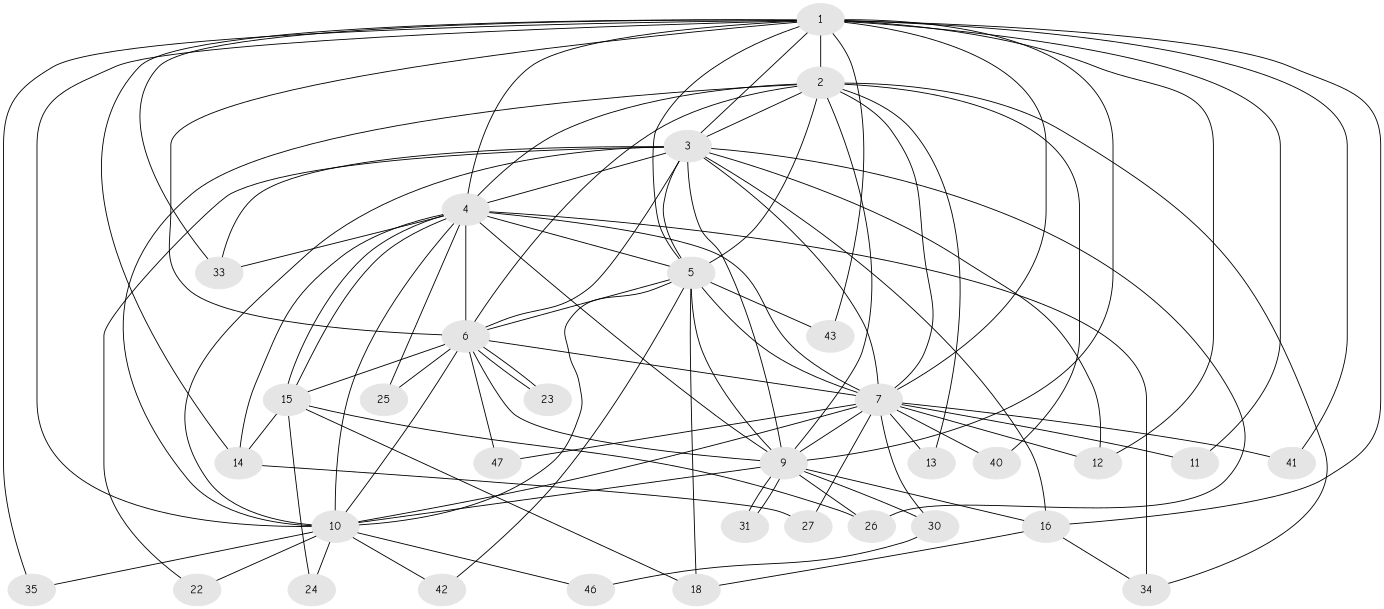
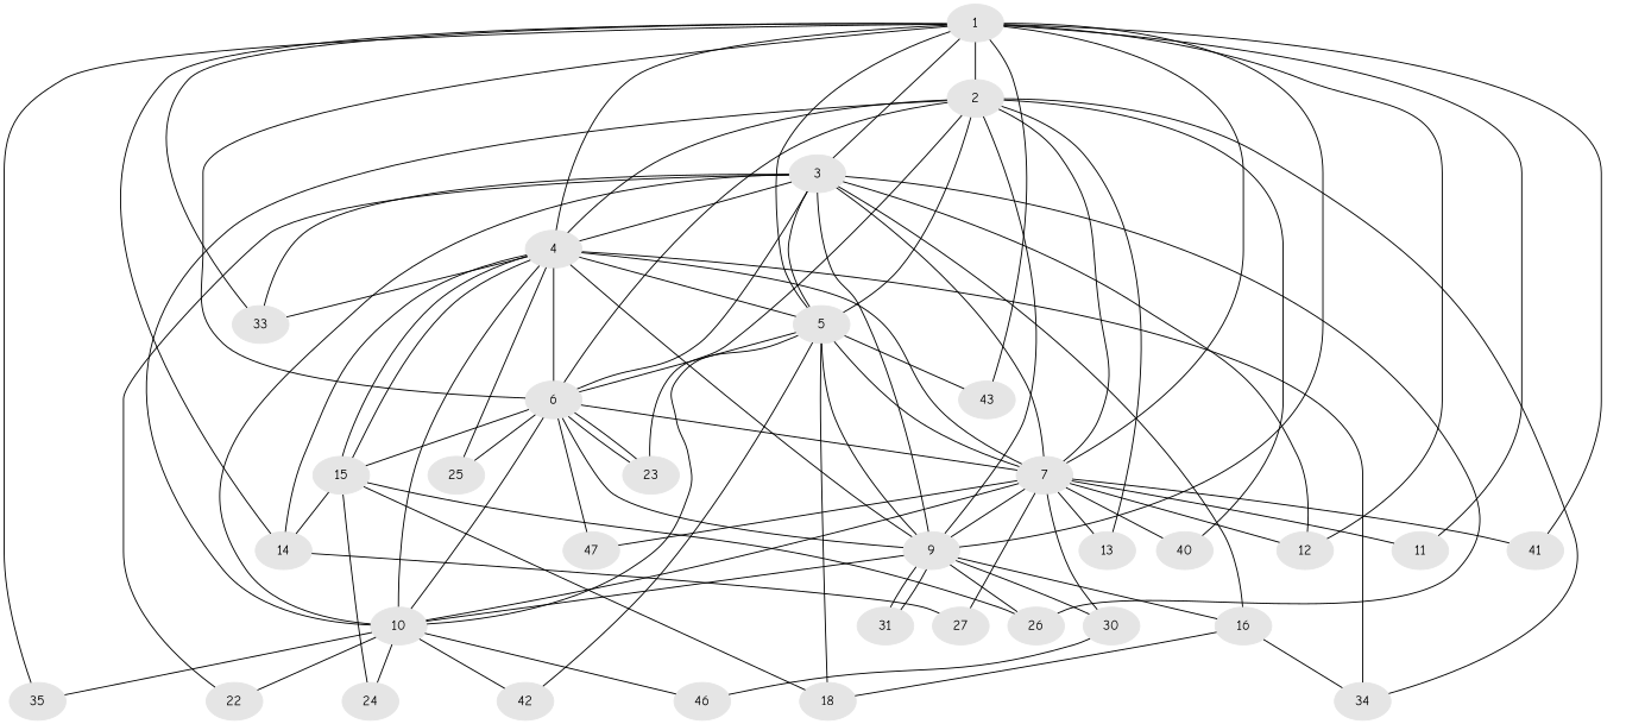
  graph {
    fontname="Comic Neue"
    node [color=gray90 fontname="Comic Neue" style=filled]
    edge [fontname="Comic Neue"]
    1 [super="+36"]
    2 [super="+28"]
    3 [super="+29"]
    4 [super="+48"]
    5 [super="+39"]
    6 [super="+21"]
    7 [super="+8"]
    9 [super="+46"]
    10 [super="+20"]
    11
    12 [super="+51"]
    14 [super="+19"]
    16 [super="+32"]
    33 [super="+50"]
    35
    41
    43
    13
    40
    34
    22
    26
    15 [super="+17"]
    25
    18 [super="+49"]
    42
    23
    47
    27
    30
    31
    24
    n33 [label=46]
    1 -- 2
    1 -- 3
    1 -- 4
    1 -- 5 [weight=2]
    1 -- 6
    1 -- 7 [weight=2]
    1 -- 9 [weight=2]
-   1 -- 10
    1 -- 11
    1 -- 12
    1 -- 14
-   1 -- 16
    1 -- 33
    1 -- 35
    1 -- 41
    1 -- 43
-   2 -- 3
+   2 -- 23
    2 -- 4
    2 -- 5
    2 -- 6
    2 -- 7 [weight=2]
    2 -- 9
    2 -- 10
    2 -- 13
    2 -- 40
    2 -- 34
    3 -- 4
    3 -- 5
    3 -- 6
    3 -- 7 [weight=2]
    3 -- 9
    3 -- 10
    3 -- 12
    3 -- 16
    3 -- 33
    3 -- 22
    3 -- 26
    4 -- 5
    4 -- 6
    4 -- 7 [weight=2]
    4 -- 9
    4 -- 10 [weight=2]
    4 -- 14 [weight=2]
    4 -- 33
    4 -- 34
    4 -- 15
    4 -- 15
    4 -- 25
    5 -- 6
    5 -- 7 [weight=2]
    5 -- 9
    5 -- 10
    5 -- 43
    5 -- 18
    5 -- 42
    6 -- 7 [weight=2]
    6 -- 9 [weight=2]
    6 -- 10
    6 -- 15
    6 -- 25
    6 -- 23
    6 -- 23
    6 -- 47
    7 -- 9 [weight=2]
    7 -- 10 [weight=2]
    7 -- 11
    7 -- 12
    7 -- 41
    7 -- 13
    7 -- 40
    7 -- 47
    7 -- 27
    7 -- 30
    9 -- 10
    9 -- 16
    9 -- 26
    9 -- 30
    9 -- 31
    9 -- 31
    10 -- 35
    10 -- 22
    10 -- 42
    10 -- 24
    10 -- n33
    14 -- 27
    16 -- 34
    16 -- 18
    15 -- 14
    15 -- 26
    15 -- 18
    15 -- 24
    30 -- n33
  }
